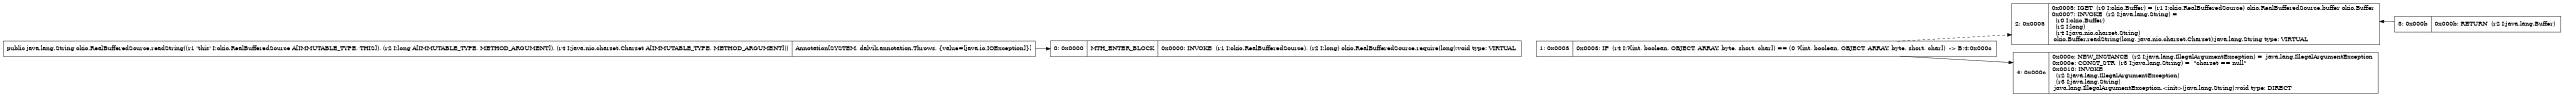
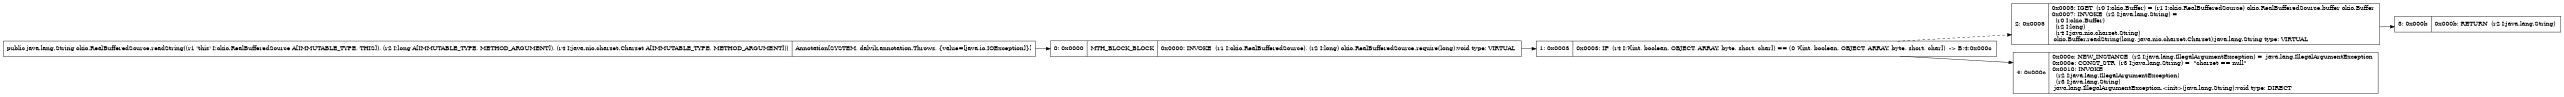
  digraph {
    rankdir=LR
    node [shape=record]
-   n1 [label="{0\:\ 0x0000|MTH_ENTER_BLOCK\l|0x0000: INVOKE  (r1 I:okio.RealBufferedSource), (r2 I:long) okio.RealBufferedSource.require(long):void type: VIRTUAL \l}"]
+   n1 [label="{0\:\ 0x0000|MTH_BLOCK_BLOCK\l|0x0000: INVOKE  (r1 I:okio.RealBufferedSource), (r2 I:long) okio.RealBufferedSource.require(long):void type: VIRTUAL \l}"]
    n2 [label="{1\:\ 0x0003|0x0003: IF  (r4 I:?[int, boolean, OBJECT, ARRAY, byte, short, char]) == (0 ?[int, boolean, OBJECT, ARRAY, byte, short, char])  \-\> B:4:0x000c \l}"]
    n3 [label="{2\:\ 0x0005|0x0005: IGET  (r0 I:okio.Buffer) = (r1 I:okio.RealBufferedSource) okio.RealBufferedSource.buffer okio.Buffer \l0x0007: INVOKE  (r2 I:java.lang.String) = \l  (r0 I:okio.Buffer)\l  (r2 I:long)\l  (r4 I:java.nio.charset.String)\l okio.Buffer.readString(long, java.nio.charset.Charset):java.lang.String type: VIRTUAL \l}"]
    n4 [label="{4\:\ 0x000c|0x000c: NEW_INSTANCE  (r2 I:java.lang.IllegalArgumentException) =  java.lang.IllegalArgumentException \l0x000e: CONST_STR  (r3 I:java.lang.String) =  \"charset == null\" \l0x0010: INVOKE  \l  (r2 I:java.lang.IllegalArgumentException)\l  (r3 I:java.lang.String)\l java.lang.IllegalArgumentException.\<init\>(java.lang.String):void type: DIRECT \l}"]
-   n5 [label="{3\:\ 0x000b|0x000b: RETURN  (r2 I:java.lang.Buffer) \l}"]
+   n5 [label="{3\:\ 0x000b|0x000b: RETURN  (r2 I:java.lang.String) \l}"]
    n6 [label="{public java.lang.String okio.RealBufferedSource.readString((r1 'this' I:okio.RealBufferedSource A[IMMUTABLE_TYPE, THIS]), (r2 I:long A[IMMUTABLE_TYPE, METHOD_ARGUMENT]), (r4 I:java.nio.charset.Charset A[IMMUTABLE_TYPE, METHOD_ARGUMENT]))  | Annotation[SYSTEM, dalvik.annotation.Throws, \{value=[java.io.IOException]\}]\l}"]
+   n1 -> n2
    n2 -> n3 [style=dashed]
    n2 -> n4
-   n5 -> n3
+   n3 -> n5
    n6 -> n1
  }
